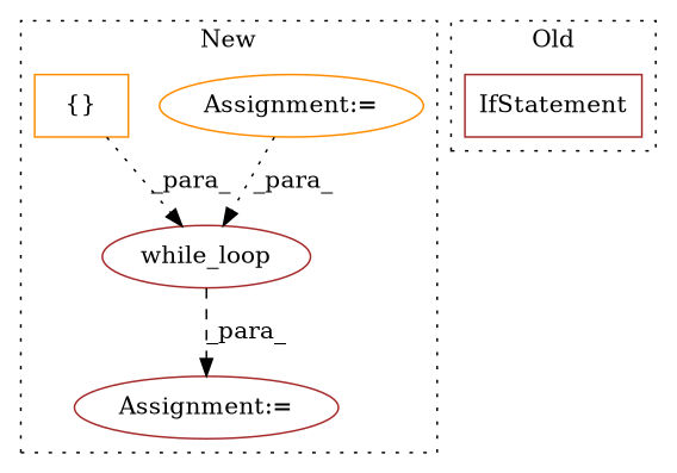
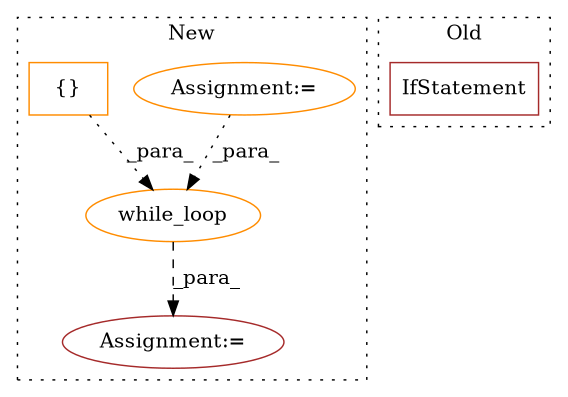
  digraph {
    node [a=7 shape=ellipse color=darkorange]
    edge [style=dotted]
-   n1 [a=32 l="11,1" label=while_loop s="10547,10697" color=brown]
+   n1 [a=32 l="11,1" label=while_loop s="10547,10697"]
    n2 [l=1 label="Assignment:=" s=8941]
    n3 [l=2 label="Assignment:=" s=10527 color=brown]
    n4 [a=4 l="1,1" label="{}" s="9209,9215" shape=box]
    n5 [a=25 l="4,2" label=IfStatement s="8228,8255" shape=box color=brown]
    subgraph cluster_1 {
      label=New
      style=dotted
      n1
      n2
      n3
      n4
    }
    subgraph cluster_2 {
      label=Old
      style=dotted
      n5
    }
    n1 -> n3 [label=_para_ style=dashed]
    n2 -> n1 [label=_para_]
    n4 -> n1 [label=_para_]
  }
